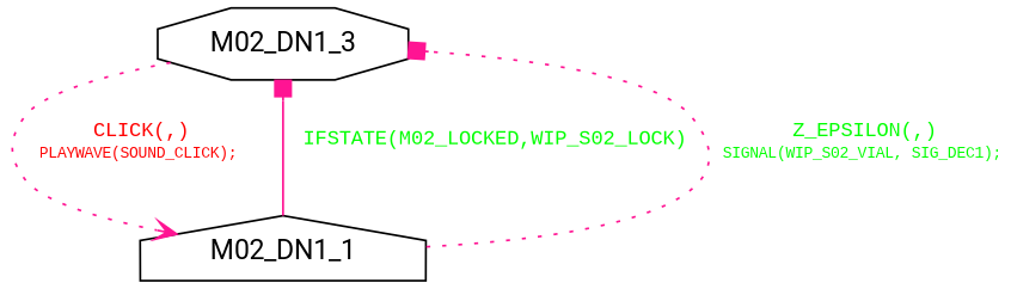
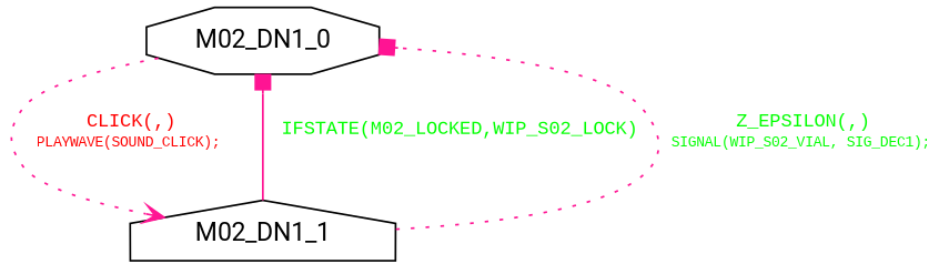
  digraph {
    fontname=Roboto
    node [fontname=Roboto]
    edge [color=deeppink fontcolor=green style=dotted arrowhead=box fontname=Roboto]
-   M02_DN1_0 [shape=octagon label=M02_DN1_3]
+   M02_DN1_0 [shape=octagon]
    M02_DN1_1 [shape=house]
    M02_DN1_0 -> M02_DN1_1 [fontcolor=red label=< <font face="Courier New" point-size="10"> CLICK(,)<br/> <font point-size="8">PLAYWAVE(SOUND_CLICK);<br align="left"/> </font></font>> arrowhead=vee]
    M02_DN1_1 -> M02_DN1_0 [label=< <font face="Courier New" point-size="10"> IFSTATE(M02_LOCKED,WIP_S02_LOCK)<br/> </font>> style=solid]
    M02_DN1_1 -> M02_DN1_0 [label=< <font face="Courier New" point-size="10"> Z_EPSILON(,)<br/> <font point-size="8">SIGNAL(WIP_S02_VIAL, SIG_DEC1);<br align="left"/> </font></font>>]
  }
